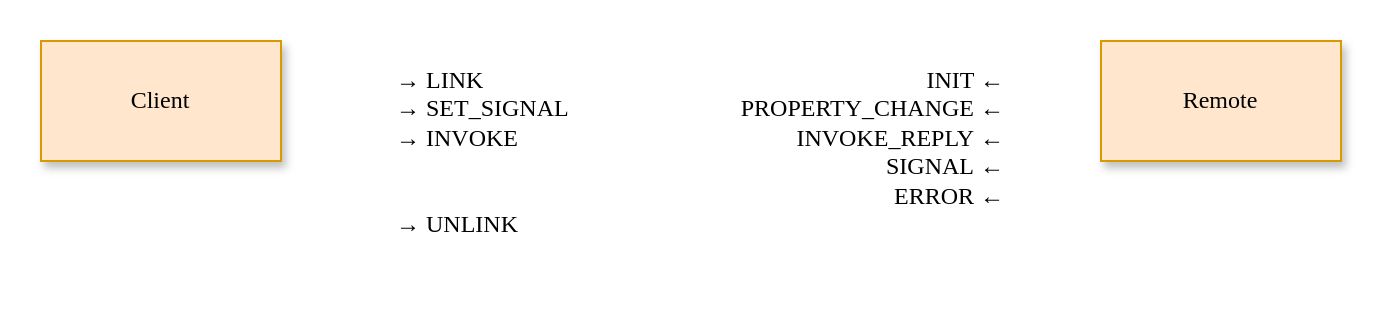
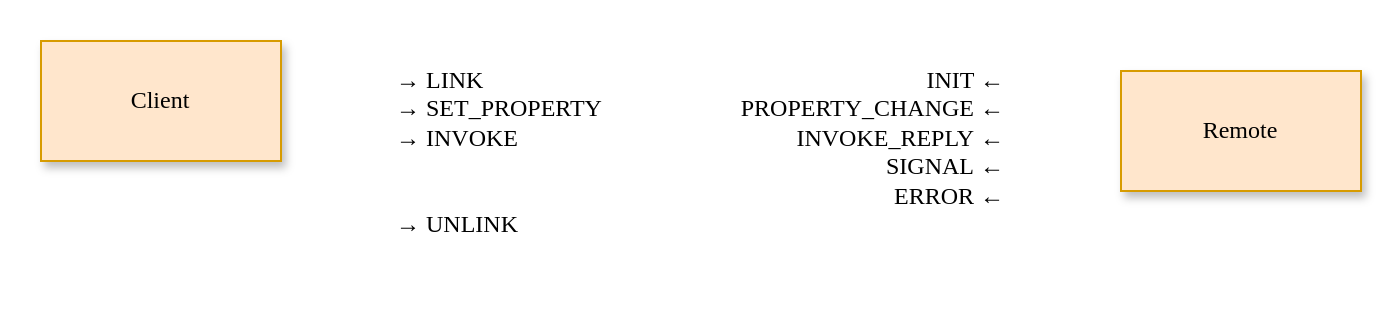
  <mxCell id="0" />
  <mxCell id="1" parent="0" />
  <mxCell id="2" value="Client" style="rounded=0;whiteSpace=wrap;html=1;fillColor=#ffe6cc;strokeColor=#d79b00;shadow=1;fontFamily=Tahoma;" vertex="1" parent="1"><mxGeometry x="20" y="20" width="120" height="60" as="geometry" /></mxCell>
- <mxCell id="3" value="Remote" style="rounded=0;whiteSpace=wrap;html=1;fillColor=#ffe6cc;strokeColor=#d79b00;shadow=1;fontFamily=Tahoma;" vertex="1" parent="1"><mxGeometry x="550" y="20" width="120" height="60" as="geometry" /></mxCell>
- <mxCell id="4" value="→ LINK&lt;br&gt;→&amp;nbsp;SET_SIGNAL&lt;br&gt;→&amp;nbsp;INVOKE&lt;br&gt;&lt;br&gt;&lt;br&gt;→&amp;nbsp;UNLINK" style="text;html=1;strokeColor=none;fillColor=none;align=left;verticalAlign=top;whiteSpace=wrap;rounded=0;spacing=8;fontFamily=Tahoma;" vertex="1" parent="1"><mxGeometry x="190" y="20" width="160" height="120" as="geometry" /></mxCell>
+ <mxCell id="3" value="Remote" style="rounded=0;whiteSpace=wrap;html=1;fillColor=#ffe6cc;strokeColor=#d79b00;shadow=1;fontFamily=Tahoma;" vertex="1" parent="1"><mxGeometry x="560" y="35" width="120" height="60" as="geometry" /></mxCell>
+ <mxCell id="4" value="→ LINK&lt;br&gt;→&amp;nbsp;SET_PROPERTY&lt;br&gt;→&amp;nbsp;INVOKE&lt;br&gt;&lt;br&gt;&lt;br&gt;→&amp;nbsp;UNLINK" style="text;html=1;strokeColor=none;fillColor=none;align=left;verticalAlign=top;whiteSpace=wrap;rounded=0;spacing=8;fontFamily=Tahoma;" vertex="1" parent="1"><mxGeometry x="190" y="20" width="160" height="120" as="geometry" /></mxCell>
  <mxCell id="5" value="INIT ←&lt;br&gt;PROPERTY_CHANGE&amp;nbsp;←&lt;br&gt;INVOKE_REPLY&amp;nbsp;←&lt;br&gt;SIGNAL&amp;nbsp;←&lt;br&gt;ERROR&amp;nbsp;←" style="text;html=1;strokeColor=none;fillColor=none;align=right;verticalAlign=top;whiteSpace=wrap;rounded=0;spacing=8;fontFamily=Tahoma;" vertex="1" parent="1"><mxGeometry x="350" y="20" width="160" height="120" as="geometry" /></mxCell>
